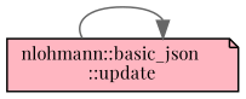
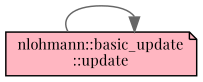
  digraph {
    rankdir=LR
    fontname="Playfair Display"
-   n1 [color=black fillcolor=lightpink fontcolor=black fontname="Playfair Display" fontsize=10 height=0.2 label="nlohmann::basic_json\l::update" shape=note style=filled width=0.4]
+   n1 [color=black fillcolor=lightpink fontcolor=black fontname="Playfair Display" fontsize=10 height=0.2 label="nlohmann::basic_update\l::update" shape=note style=filled width=0.4]
    n1 -> n1 [color=gray40 fontname="Playfair Display" fontsize=10 labelfontname=Helvetica labelfontsize=10 style=solid]
  }
